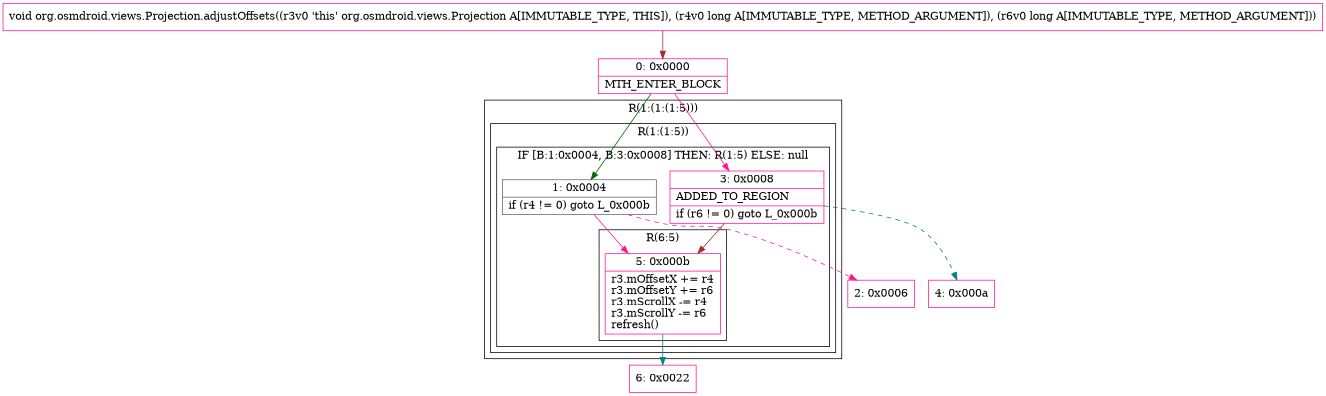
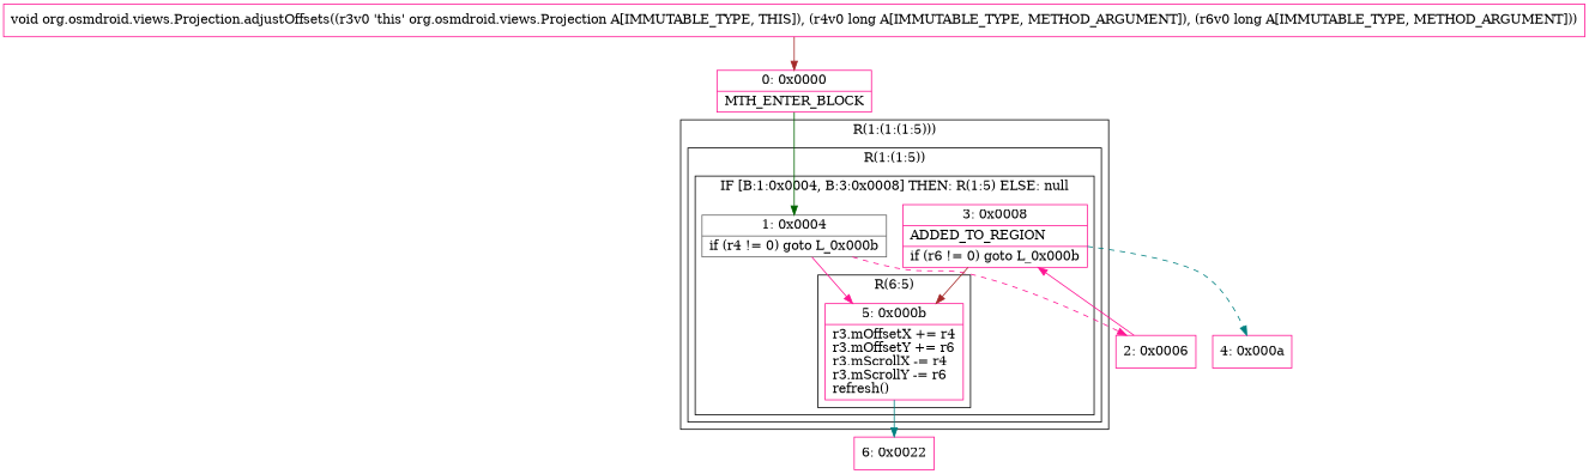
  digraph {
    node [color=deeppink shape=record]
    edge [color=deeppink]
    n1 [label="{5\:\ 0x000b|r3.mOffsetX += r4\lr3.mOffsetY += r6\lr3.mScrollX \-= r4\lr3.mScrollY \-= r6\lrefresh()\l}"]
    n2 [color=gray40 label="{1\:\ 0x0004|if (r4 != 0) goto L_0x000b\l}"]
    n3 [label="{3\:\ 0x0008|ADDED_TO_REGION\l|if (r6 != 0) goto L_0x000b\l}"]
    n4 [label="{6\:\ 0x0022}"]
    n5 [label="{2\:\ 0x0006}"]
    n6 [label="{4\:\ 0x000a}"]
    n7 [label="{0\:\ 0x0000|MTH_ENTER_BLOCK\l}"]
    n8 [label="{void org.osmdroid.views.Projection.adjustOffsets((r3v0 'this' org.osmdroid.views.Projection A[IMMUTABLE_TYPE, THIS]), (r4v0 long A[IMMUTABLE_TYPE, METHOD_ARGUMENT]), (r6v0 long A[IMMUTABLE_TYPE, METHOD_ARGUMENT])) }"]
    subgraph cluster_1 {
      label="R(1:(1:(1:5)))"
      subgraph cluster_2 {
        label="R(1:(1:5))"
        subgraph cluster_3 {
          label="IF [B:1:0x0004, B:3:0x0008] THEN: R(1:5) ELSE: null"
          n2
          n3
          subgraph cluster_4 {
            label="R(6:5)"
            n1
          }
        }
      }
    }
    n1 -> n4 [color=teal]
    n2 -> n1
    n2 -> n5 [style=dashed]
    n3 -> n1 [color=brown]
    n3 -> n6 [color=teal style=dashed]
-   n7 -> n3
+   n5 -> n3
    n7 -> n2 [color=darkgreen]
    n8 -> n7 [color=brown]
  }
